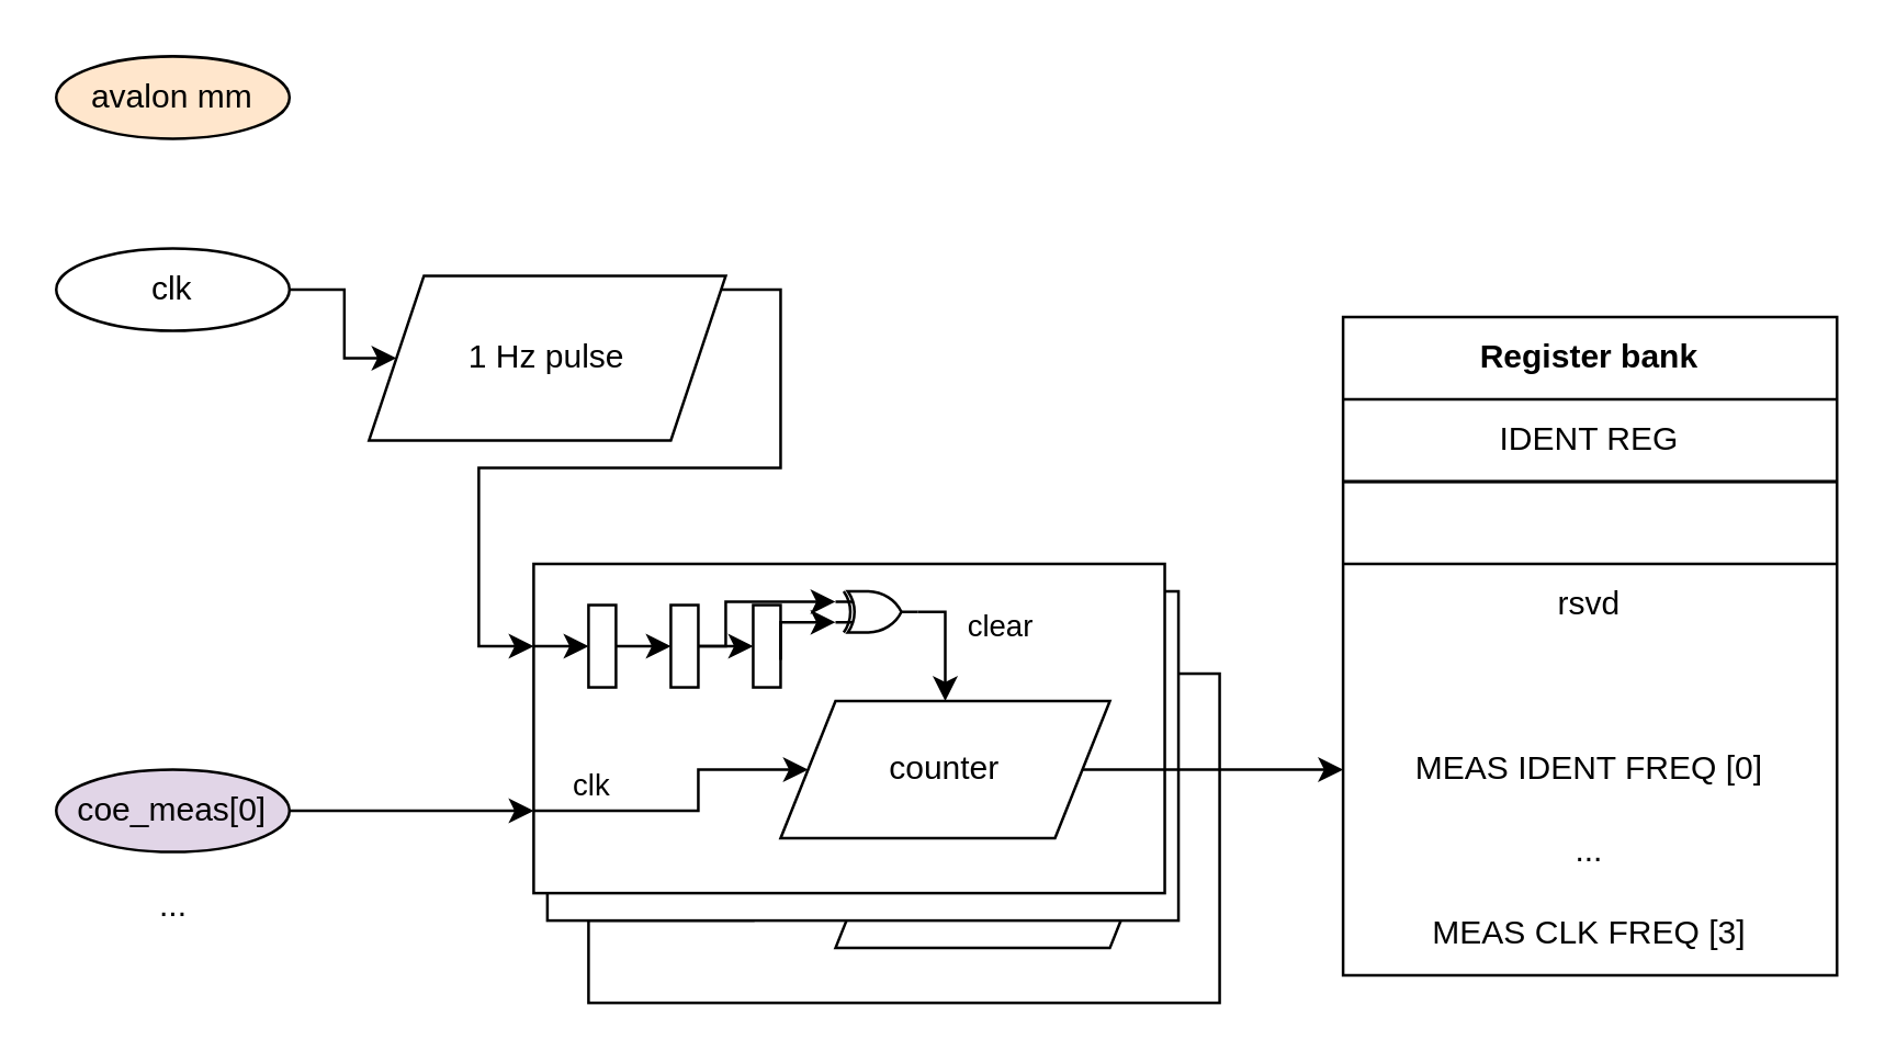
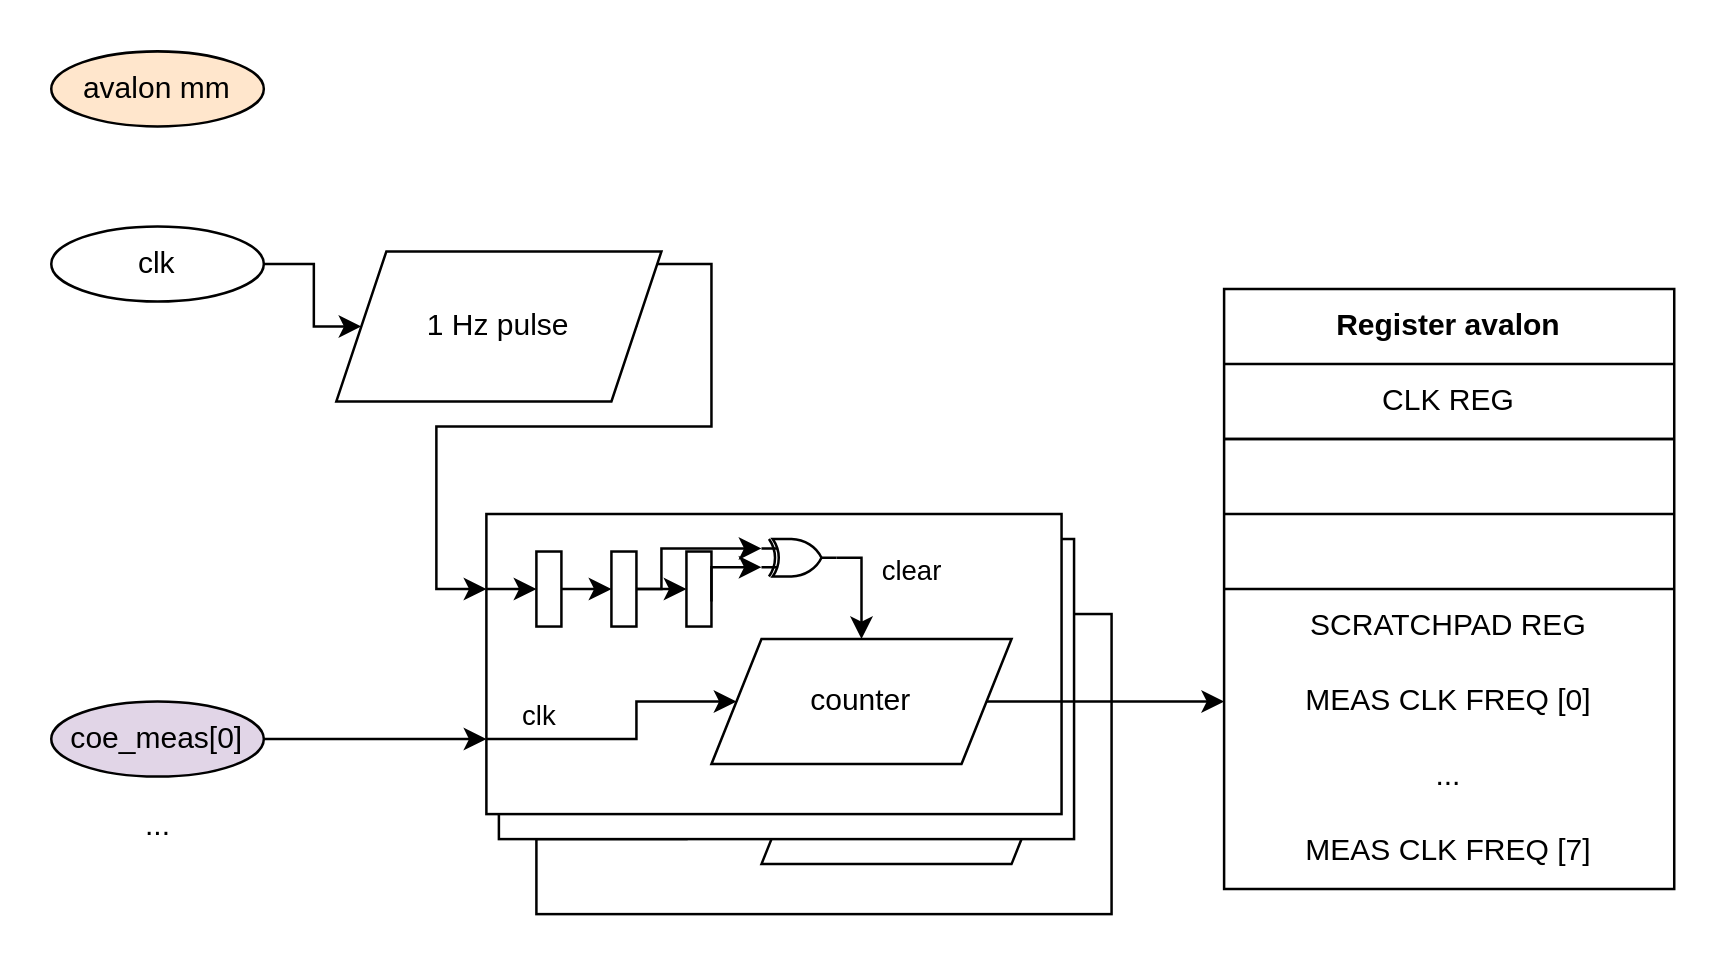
  <mxCell id="0" />
  <mxCell id="1" parent="0" />
  <mxCell id="2" value="" style="group" vertex="1" connectable="0" parent="1"><mxGeometry x="214" y="245" width="230" height="120" as="geometry" /></mxCell>
  <mxCell id="3" value="" style="rounded=0;whiteSpace=wrap;html=1;" vertex="1" parent="2"><mxGeometry width="230" height="120" as="geometry" /></mxCell>
  <mxCell id="4" style="edgeStyle=orthogonalEdgeStyle;rounded=0;orthogonalLoop=1;jettySize=auto;html=1;exitX=0;exitY=0.25;exitDx=0;exitDy=0;entryX=0;entryY=0.5;entryDx=0;entryDy=0;" edge="1" parent="2" source="3" target="5"><mxGeometry relative="1" as="geometry" /></mxCell>
  <mxCell id="5" value="" style="rounded=0;whiteSpace=wrap;html=1;" vertex="1" parent="2"><mxGeometry x="20" y="15" width="10" height="30" as="geometry" /></mxCell>
  <mxCell id="6" value="" style="rounded=0;whiteSpace=wrap;html=1;spacingBottom=-51;" vertex="1" parent="2"><mxGeometry x="50" y="15" width="10" height="30" as="geometry" /></mxCell>
  <mxCell id="7" style="edgeStyle=orthogonalEdgeStyle;rounded=0;orthogonalLoop=1;jettySize=auto;html=1;exitX=1;exitY=0.5;exitDx=0;exitDy=0;entryX=0;entryY=0.5;entryDx=0;entryDy=0;" edge="1" parent="2" source="5" target="6"><mxGeometry relative="1" as="geometry" /></mxCell>
  <mxCell id="8" value="" style="rounded=0;whiteSpace=wrap;html=1;" vertex="1" parent="2"><mxGeometry x="80" y="15" width="10" height="30" as="geometry" /></mxCell>
  <mxCell id="9" style="edgeStyle=orthogonalEdgeStyle;rounded=0;orthogonalLoop=1;jettySize=auto;html=1;exitX=1;exitY=0.5;exitDx=0;exitDy=0;entryX=0;entryY=0.5;entryDx=0;entryDy=0;" edge="1" parent="2" source="6" target="8"><mxGeometry relative="1" as="geometry" /></mxCell>
  <mxCell id="10" value="counter" style="shape=parallelogram;perimeter=parallelogramPerimeter;whiteSpace=wrap;html=1;fixedSize=1;" vertex="1" parent="2"><mxGeometry x="90" y="50" width="120" height="50" as="geometry" /></mxCell>
  <mxCell id="11" style="edgeStyle=orthogonalEdgeStyle;rounded=0;orthogonalLoop=1;jettySize=auto;html=1;exitX=1;exitY=0.5;exitDx=0;exitDy=0;exitPerimeter=0;entryX=0.5;entryY=0;entryDx=0;entryDy=0;" edge="1" parent="2" source="13" target="10"><mxGeometry relative="1" as="geometry" /></mxCell>
  <mxCell id="12" value="clear" style="edgeLabel;html=1;align=center;verticalAlign=middle;resizable=0;points=[];" vertex="1" connectable="0" parent="11"><mxGeometry x="-0.348" y="-2" relative="1" as="geometry"><mxPoint x="21.13" y="0.5" as="offset" /></mxGeometry></mxCell>
  <mxCell id="13" value="" style="verticalLabelPosition=bottom;shadow=0;dashed=0;align=center;html=1;verticalAlign=top;shape=mxgraph.electrical.logic_gates.logic_gate;operation=xor;" vertex="1" parent="2"><mxGeometry x="110" y="10" width="30" height="15" as="geometry" /></mxCell>
  <mxCell id="14" style="edgeStyle=orthogonalEdgeStyle;rounded=0;orthogonalLoop=1;jettySize=auto;html=1;exitX=1;exitY=0.5;exitDx=0;exitDy=0;entryX=0;entryY=0.25;entryDx=0;entryDy=0;entryPerimeter=0;" edge="1" parent="2" source="6" target="13"><mxGeometry relative="1" as="geometry"><Array as="points"><mxPoint x="70" y="30" /><mxPoint x="70" y="14" /></Array></mxGeometry></mxCell>
  <mxCell id="15" style="edgeStyle=orthogonalEdgeStyle;rounded=0;orthogonalLoop=1;jettySize=auto;html=1;exitX=1;exitY=0.5;exitDx=0;exitDy=0;entryX=0;entryY=0.75;entryDx=0;entryDy=0;entryPerimeter=0;" edge="1" parent="2" source="8" target="13"><mxGeometry relative="1" as="geometry"><Array as="points"><mxPoint x="90" y="35" /><mxPoint x="90" y="21" /></Array></mxGeometry></mxCell>
  <mxCell id="16" style="edgeStyle=orthogonalEdgeStyle;rounded=0;orthogonalLoop=1;jettySize=auto;html=1;exitX=0;exitY=0.75;exitDx=0;exitDy=0;entryX=0;entryY=0.5;entryDx=0;entryDy=0;" edge="1" parent="2" source="3" target="10"><mxGeometry relative="1" as="geometry"><Array as="points"><mxPoint x="60" y="90" /><mxPoint x="60" y="75" /></Array></mxGeometry></mxCell>
  <mxCell id="17" value="clk" style="edgeLabel;html=1;align=center;verticalAlign=middle;resizable=0;points=[];" vertex="1" connectable="0" parent="16"><mxGeometry x="0.081" y="45" relative="1" as="geometry"><mxPoint x="5" y="-7.67" as="offset" /></mxGeometry></mxCell>
  <mxCell id="18" value="" style="group" vertex="1" connectable="0" parent="1"><mxGeometry x="199" y="215" width="230" height="120" as="geometry" /></mxCell>
  <mxCell id="19" value="" style="rounded=0;whiteSpace=wrap;html=1;" vertex="1" parent="18"><mxGeometry width="230" height="120" as="geometry" /></mxCell>
  <mxCell id="20" style="edgeStyle=orthogonalEdgeStyle;rounded=0;orthogonalLoop=1;jettySize=auto;html=1;exitX=0;exitY=0.25;exitDx=0;exitDy=0;entryX=0;entryY=0.5;entryDx=0;entryDy=0;" edge="1" parent="18" source="19" target="21"><mxGeometry relative="1" as="geometry" /></mxCell>
  <mxCell id="21" value="" style="rounded=0;whiteSpace=wrap;html=1;" vertex="1" parent="18"><mxGeometry x="20" y="15" width="10" height="30" as="geometry" /></mxCell>
  <mxCell id="22" value="" style="rounded=0;whiteSpace=wrap;html=1;spacingBottom=-51;" vertex="1" parent="18"><mxGeometry x="50" y="15" width="10" height="30" as="geometry" /></mxCell>
  <mxCell id="23" style="edgeStyle=orthogonalEdgeStyle;rounded=0;orthogonalLoop=1;jettySize=auto;html=1;exitX=1;exitY=0.5;exitDx=0;exitDy=0;entryX=0;entryY=0.5;entryDx=0;entryDy=0;" edge="1" parent="18" source="21" target="22"><mxGeometry relative="1" as="geometry" /></mxCell>
  <mxCell id="24" value="" style="rounded=0;whiteSpace=wrap;html=1;" vertex="1" parent="18"><mxGeometry x="80" y="15" width="10" height="30" as="geometry" /></mxCell>
  <mxCell id="25" style="edgeStyle=orthogonalEdgeStyle;rounded=0;orthogonalLoop=1;jettySize=auto;html=1;exitX=1;exitY=0.5;exitDx=0;exitDy=0;entryX=0;entryY=0.5;entryDx=0;entryDy=0;" edge="1" parent="18" source="22" target="24"><mxGeometry relative="1" as="geometry" /></mxCell>
  <mxCell id="26" value="counter" style="shape=parallelogram;perimeter=parallelogramPerimeter;whiteSpace=wrap;html=1;fixedSize=1;" vertex="1" parent="18"><mxGeometry x="90" y="50" width="120" height="50" as="geometry" /></mxCell>
  <mxCell id="27" style="edgeStyle=orthogonalEdgeStyle;rounded=0;orthogonalLoop=1;jettySize=auto;html=1;exitX=1;exitY=0.5;exitDx=0;exitDy=0;exitPerimeter=0;entryX=0.5;entryY=0;entryDx=0;entryDy=0;" edge="1" parent="18" source="29" target="26"><mxGeometry relative="1" as="geometry" /></mxCell>
  <mxCell id="28" value="clear" style="edgeLabel;html=1;align=center;verticalAlign=middle;resizable=0;points=[];" vertex="1" connectable="0" parent="27"><mxGeometry x="-0.348" y="-2" relative="1" as="geometry"><mxPoint x="21.13" y="0.5" as="offset" /></mxGeometry></mxCell>
  <mxCell id="29" value="" style="verticalLabelPosition=bottom;shadow=0;dashed=0;align=center;html=1;verticalAlign=top;shape=mxgraph.electrical.logic_gates.logic_gate;operation=xor;" vertex="1" parent="18"><mxGeometry x="110" y="10" width="30" height="15" as="geometry" /></mxCell>
  <mxCell id="30" style="edgeStyle=orthogonalEdgeStyle;rounded=0;orthogonalLoop=1;jettySize=auto;html=1;exitX=1;exitY=0.5;exitDx=0;exitDy=0;entryX=0;entryY=0.25;entryDx=0;entryDy=0;entryPerimeter=0;" edge="1" parent="18" source="22" target="29"><mxGeometry relative="1" as="geometry"><Array as="points"><mxPoint x="70" y="30" /><mxPoint x="70" y="14" /></Array></mxGeometry></mxCell>
  <mxCell id="31" style="edgeStyle=orthogonalEdgeStyle;rounded=0;orthogonalLoop=1;jettySize=auto;html=1;exitX=1;exitY=0.5;exitDx=0;exitDy=0;entryX=0;entryY=0.75;entryDx=0;entryDy=0;entryPerimeter=0;" edge="1" parent="18" source="24" target="29"><mxGeometry relative="1" as="geometry"><Array as="points"><mxPoint x="90" y="35" /><mxPoint x="90" y="21" /></Array></mxGeometry></mxCell>
  <mxCell id="32" style="edgeStyle=orthogonalEdgeStyle;rounded=0;orthogonalLoop=1;jettySize=auto;html=1;exitX=0;exitY=0.75;exitDx=0;exitDy=0;entryX=0;entryY=0.5;entryDx=0;entryDy=0;" edge="1" parent="18" source="19" target="26"><mxGeometry relative="1" as="geometry"><Array as="points"><mxPoint x="60" y="90" /><mxPoint x="60" y="75" /></Array></mxGeometry></mxCell>
  <mxCell id="33" value="clk" style="edgeLabel;html=1;align=center;verticalAlign=middle;resizable=0;points=[];" vertex="1" connectable="0" parent="32"><mxGeometry x="0.081" y="45" relative="1" as="geometry"><mxPoint x="5" y="-7.67" as="offset" /></mxGeometry></mxCell>
  <mxCell id="34" style="edgeStyle=orthogonalEdgeStyle;rounded=0;orthogonalLoop=1;jettySize=auto;html=1;exitX=1;exitY=0.5;exitDx=0;exitDy=0;entryX=0;entryY=0.25;entryDx=0;entryDy=0;" edge="1" parent="1" source="35" target="37"><mxGeometry relative="1" as="geometry"><Array as="points"><mxPoint x="284" y="105" /><mxPoint x="284" y="170" /><mxPoint x="174" y="170" /><mxPoint x="174" y="235" /></Array></mxGeometry></mxCell>
  <mxCell id="35" value="1 Hz pulse" style="shape=parallelogram;perimeter=parallelogramPerimeter;whiteSpace=wrap;html=1;fixedSize=1;" vertex="1" parent="1"><mxGeometry x="134" y="100" width="130" height="60" as="geometry" /></mxCell>
  <mxCell id="36" value="" style="group" vertex="1" connectable="0" parent="1"><mxGeometry x="194" y="205" width="230" height="120" as="geometry" /></mxCell>
  <mxCell id="37" value="" style="rounded=0;whiteSpace=wrap;html=1;" vertex="1" parent="36"><mxGeometry width="230" height="120" as="geometry" /></mxCell>
  <mxCell id="38" style="edgeStyle=orthogonalEdgeStyle;rounded=0;orthogonalLoop=1;jettySize=auto;html=1;exitX=0;exitY=0.25;exitDx=0;exitDy=0;entryX=0;entryY=0.5;entryDx=0;entryDy=0;" edge="1" parent="36" source="37" target="39"><mxGeometry relative="1" as="geometry" /></mxCell>
  <mxCell id="39" value="" style="rounded=0;whiteSpace=wrap;html=1;" vertex="1" parent="36"><mxGeometry x="20" y="15" width="10" height="30" as="geometry" /></mxCell>
  <mxCell id="40" value="" style="rounded=0;whiteSpace=wrap;html=1;spacingBottom=-51;" vertex="1" parent="36"><mxGeometry x="50" y="15" width="10" height="30" as="geometry" /></mxCell>
  <mxCell id="41" style="edgeStyle=orthogonalEdgeStyle;rounded=0;orthogonalLoop=1;jettySize=auto;html=1;exitX=1;exitY=0.5;exitDx=0;exitDy=0;entryX=0;entryY=0.5;entryDx=0;entryDy=0;" edge="1" parent="36" source="39" target="40"><mxGeometry relative="1" as="geometry" /></mxCell>
  <mxCell id="42" value="" style="rounded=0;whiteSpace=wrap;html=1;" vertex="1" parent="36"><mxGeometry x="80" y="15" width="10" height="30" as="geometry" /></mxCell>
  <mxCell id="43" style="edgeStyle=orthogonalEdgeStyle;rounded=0;orthogonalLoop=1;jettySize=auto;html=1;exitX=1;exitY=0.5;exitDx=0;exitDy=0;entryX=0;entryY=0.5;entryDx=0;entryDy=0;" edge="1" parent="36" source="40" target="42"><mxGeometry relative="1" as="geometry" /></mxCell>
  <mxCell id="44" value="counter" style="shape=parallelogram;perimeter=parallelogramPerimeter;whiteSpace=wrap;html=1;fixedSize=1;" vertex="1" parent="36"><mxGeometry x="90" y="50" width="120" height="50" as="geometry" /></mxCell>
  <mxCell id="45" style="edgeStyle=orthogonalEdgeStyle;rounded=0;orthogonalLoop=1;jettySize=auto;html=1;exitX=1;exitY=0.5;exitDx=0;exitDy=0;exitPerimeter=0;entryX=0.5;entryY=0;entryDx=0;entryDy=0;" edge="1" parent="36" source="47" target="44"><mxGeometry relative="1" as="geometry" /></mxCell>
  <mxCell id="46" value="clear" style="edgeLabel;html=1;align=center;verticalAlign=middle;resizable=0;points=[];" vertex="1" connectable="0" parent="45"><mxGeometry x="-0.348" y="-2" relative="1" as="geometry"><mxPoint x="21.13" y="0.5" as="offset" /></mxGeometry></mxCell>
  <mxCell id="47" value="" style="verticalLabelPosition=bottom;shadow=0;dashed=0;align=center;html=1;verticalAlign=top;shape=mxgraph.electrical.logic_gates.logic_gate;operation=xor;" vertex="1" parent="36"><mxGeometry x="110" y="10" width="30" height="15" as="geometry" /></mxCell>
  <mxCell id="48" style="edgeStyle=orthogonalEdgeStyle;rounded=0;orthogonalLoop=1;jettySize=auto;html=1;exitX=1;exitY=0.5;exitDx=0;exitDy=0;entryX=0;entryY=0.25;entryDx=0;entryDy=0;entryPerimeter=0;" edge="1" parent="36" source="40" target="47"><mxGeometry relative="1" as="geometry"><Array as="points"><mxPoint x="70" y="30" /><mxPoint x="70" y="14" /></Array></mxGeometry></mxCell>
  <mxCell id="49" style="edgeStyle=orthogonalEdgeStyle;rounded=0;orthogonalLoop=1;jettySize=auto;html=1;exitX=1;exitY=0.5;exitDx=0;exitDy=0;entryX=0;entryY=0.75;entryDx=0;entryDy=0;entryPerimeter=0;" edge="1" parent="36" source="42" target="47"><mxGeometry relative="1" as="geometry"><Array as="points"><mxPoint x="90" y="35" /><mxPoint x="90" y="21" /></Array></mxGeometry></mxCell>
  <mxCell id="50" style="edgeStyle=orthogonalEdgeStyle;rounded=0;orthogonalLoop=1;jettySize=auto;html=1;exitX=0;exitY=0.75;exitDx=0;exitDy=0;entryX=0;entryY=0.5;entryDx=0;entryDy=0;" edge="1" parent="36" source="37" target="44"><mxGeometry relative="1" as="geometry"><Array as="points"><mxPoint x="60" y="90" /><mxPoint x="60" y="75" /></Array></mxGeometry></mxCell>
  <mxCell id="51" value="clk" style="edgeLabel;html=1;align=center;verticalAlign=middle;resizable=0;points=[];" vertex="1" connectable="0" parent="50"><mxGeometry x="0.081" y="45" relative="1" as="geometry"><mxPoint x="5" y="-7.67" as="offset" /></mxGeometry></mxCell>
  <mxCell id="52" style="edgeStyle=orthogonalEdgeStyle;rounded=0;orthogonalLoop=1;jettySize=auto;html=1;exitX=1;exitY=0.5;exitDx=0;exitDy=0;entryX=0;entryY=0.5;entryDx=0;entryDy=0;" edge="1" parent="1" source="44" target="61"><mxGeometry relative="1" as="geometry" /></mxCell>
- <mxCell id="53" value="Register bank" style="shape=table;html=1;whiteSpace=wrap;startSize=30;container=1;collapsible=0;childLayout=tableLayout;fontStyle=1;align=center;" vertex="1" parent="1"><mxGeometry x="489" y="115" width="180" height="240" as="geometry" /></mxCell>
+ <mxCell id="53" value="Register avalon" style="shape=table;html=1;whiteSpace=wrap;startSize=30;container=1;collapsible=0;childLayout=tableLayout;fontStyle=1;align=center;" vertex="1" parent="1"><mxGeometry x="489" y="115" width="180" height="240" as="geometry" /></mxCell>
  <mxCell id="54" style="shape=partialRectangle;html=1;whiteSpace=wrap;collapsible=0;dropTarget=0;pointerEvents=0;fillColor=none;top=0;left=0;bottom=0;right=0;points=[[0,0.5],[1,0.5]];portConstraint=eastwest;" vertex="1" parent="53"><mxGeometry y="30" width="180" height="30" as="geometry" /></mxCell>
- <mxCell id="55" value="IDENT REG" style="shape=partialRectangle;html=1;whiteSpace=wrap;connectable=0;fillColor=none;top=0;left=0;bottom=0;right=0;overflow=hidden;" vertex="1" parent="54"><mxGeometry width="180" height="30" as="geometry" /></mxCell>
+ <mxCell id="55" value="CLK REG" style="shape=partialRectangle;html=1;whiteSpace=wrap;connectable=0;fillColor=none;top=0;left=0;bottom=0;right=0;overflow=hidden;" vertex="1" parent="54"><mxGeometry width="180" height="30" as="geometry" /></mxCell>
  <mxCell id="56" style="shape=partialRectangle;html=1;whiteSpace=wrap;collapsible=0;dropTarget=0;pointerEvents=0;fillColor=none;top=0;left=0;bottom=0;right=0;points=[[0,0.5],[1,0.5]];portConstraint=eastwest;" vertex="1" parent="53"><mxGeometry y="60" width="180" height="30" as="geometry" /></mxCell>
  <mxCell id="57" style="shape=partialRectangle;html=1;whiteSpace=wrap;collapsible=0;dropTarget=0;pointerEvents=0;fillColor=none;top=0;left=0;bottom=0;right=0;points=[[0,0.5],[1,0.5]];portConstraint=eastwest;" vertex="1" parent="53"><mxGeometry y="90" width="180" height="30" as="geometry" /></mxCell>
- <mxCell id="58" value="rsvd" style="shape=partialRectangle;html=1;whiteSpace=wrap;connectable=0;fillColor=none;top=0;left=0;bottom=0;right=0;overflow=hidden;" vertex="1" parent="57"><mxGeometry width="180" height="30" as="geometry" /></mxCell>
  <mxCell id="59" style="shape=partialRectangle;html=1;whiteSpace=wrap;collapsible=0;dropTarget=0;pointerEvents=0;fillColor=none;top=0;left=0;bottom=0;right=0;points=[[0,0.5],[1,0.5]];portConstraint=eastwest;" vertex="1" parent="53"><mxGeometry y="120" width="180" height="30" as="geometry" /></mxCell>
+ <mxCell id="60" value="SCRATCHPAD REG" style="shape=partialRectangle;html=1;whiteSpace=wrap;connectable=0;fillColor=none;top=0;left=0;bottom=0;right=0;overflow=hidden;" vertex="1" parent="59"><mxGeometry width="180" height="30" as="geometry" /></mxCell>
  <mxCell id="61" style="shape=partialRectangle;html=1;whiteSpace=wrap;collapsible=0;dropTarget=0;pointerEvents=0;fillColor=none;top=0;left=0;bottom=0;right=0;points=[[0,0.5],[1,0.5]];portConstraint=eastwest;" vertex="1" parent="53"><mxGeometry y="150" width="180" height="30" as="geometry" /></mxCell>
- <mxCell id="62" value="MEAS IDENT FREQ [0]" style="shape=partialRectangle;html=1;whiteSpace=wrap;connectable=0;fillColor=none;top=0;left=0;bottom=0;right=0;overflow=hidden;" vertex="1" parent="61"><mxGeometry width="180" height="30" as="geometry" /></mxCell>
+ <mxCell id="62" value="MEAS CLK FREQ [0]" style="shape=partialRectangle;html=1;whiteSpace=wrap;connectable=0;fillColor=none;top=0;left=0;bottom=0;right=0;overflow=hidden;" vertex="1" parent="61"><mxGeometry width="180" height="30" as="geometry" /></mxCell>
  <mxCell id="63" style="shape=partialRectangle;html=1;whiteSpace=wrap;collapsible=0;dropTarget=0;pointerEvents=0;fillColor=none;top=0;left=0;bottom=0;right=0;points=[[0,0.5],[1,0.5]];portConstraint=eastwest;" vertex="1" parent="53"><mxGeometry y="180" width="180" height="30" as="geometry" /></mxCell>
  <mxCell id="64" value="..." style="shape=partialRectangle;html=1;whiteSpace=wrap;connectable=0;fillColor=none;top=0;left=0;bottom=0;right=0;overflow=hidden;" vertex="1" parent="63"><mxGeometry width="180" height="30" as="geometry" /></mxCell>
  <mxCell id="65" value="" style="shape=partialRectangle;html=1;whiteSpace=wrap;collapsible=0;dropTarget=0;pointerEvents=0;fillColor=none;top=0;left=0;bottom=0;right=0;points=[[0,0.5],[1,0.5]];portConstraint=eastwest;" vertex="1" parent="53"><mxGeometry y="210" width="180" height="30" as="geometry" /></mxCell>
- <mxCell id="66" value="&lt;span&gt;MEAS CLK FREQ [3]&lt;/span&gt;" style="shape=partialRectangle;html=1;whiteSpace=wrap;connectable=0;fillColor=none;top=0;left=0;bottom=0;right=0;overflow=hidden;" vertex="1" parent="65"><mxGeometry width="180" height="30" as="geometry" /></mxCell>
+ <mxCell id="66" value="&lt;span&gt;MEAS CLK FREQ [7]&lt;/span&gt;" style="shape=partialRectangle;html=1;whiteSpace=wrap;connectable=0;fillColor=none;top=0;left=0;bottom=0;right=0;overflow=hidden;" vertex="1" parent="65"><mxGeometry width="180" height="30" as="geometry" /></mxCell>
  <mxCell id="67" style="edgeStyle=orthogonalEdgeStyle;rounded=0;orthogonalLoop=1;jettySize=auto;html=1;exitX=1;exitY=0.5;exitDx=0;exitDy=0;" edge="1" parent="1" source="68"><mxGeometry relative="1" as="geometry"><mxPoint x="194" y="295" as="targetPoint" /></mxGeometry></mxCell>
  <mxCell id="68" value="coe_meas[0]" style="ellipse;whiteSpace=wrap;html=1;fillColor=#e1d5e7;" vertex="1" parent="1"><mxGeometry x="20" y="280" width="85" height="30" as="geometry" /></mxCell>
  <mxCell id="69" style="edgeStyle=orthogonalEdgeStyle;rounded=0;orthogonalLoop=1;jettySize=auto;html=1;exitX=1;exitY=0.5;exitDx=0;exitDy=0;entryX=0;entryY=0.5;entryDx=0;entryDy=0;" edge="1" parent="1" source="70" target="35"><mxGeometry relative="1" as="geometry" /></mxCell>
  <mxCell id="70" value="clk" style="ellipse;whiteSpace=wrap;html=1;" vertex="1" parent="1"><mxGeometry x="20" y="90" width="85" height="30" as="geometry" /></mxCell>
  <mxCell id="71" value="..." style="text;html=1;strokeColor=none;fillColor=none;align=center;verticalAlign=middle;whiteSpace=wrap;rounded=0;" vertex="1" parent="1"><mxGeometry x="42.5" y="320" width="40" height="20" as="geometry" /></mxCell>
  <mxCell id="72" value="avalon mm" style="ellipse;whiteSpace=wrap;html=1;fillColor=#ffe6cc;" vertex="1" parent="1"><mxGeometry x="20" y="20" width="85" height="30" as="geometry" /></mxCell>
